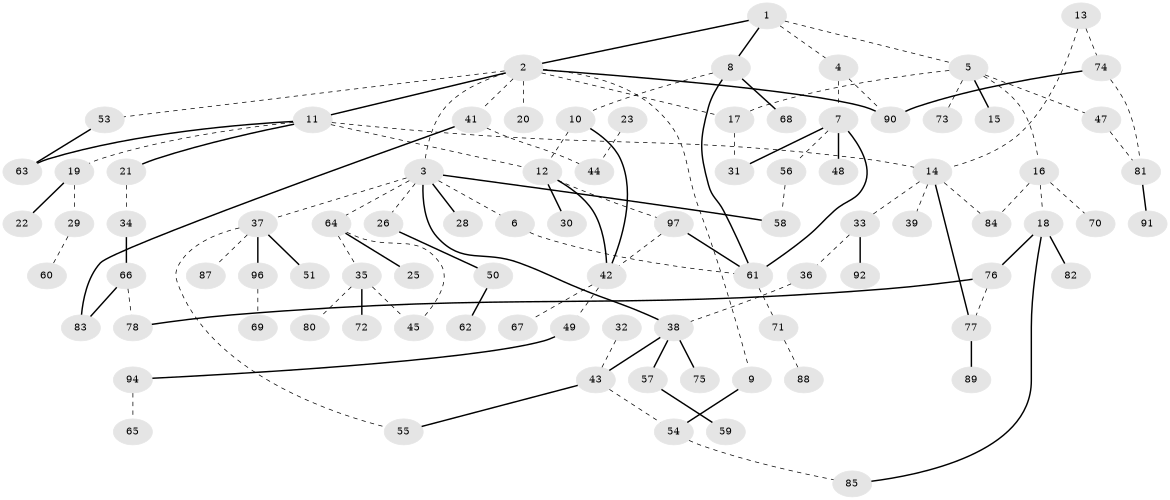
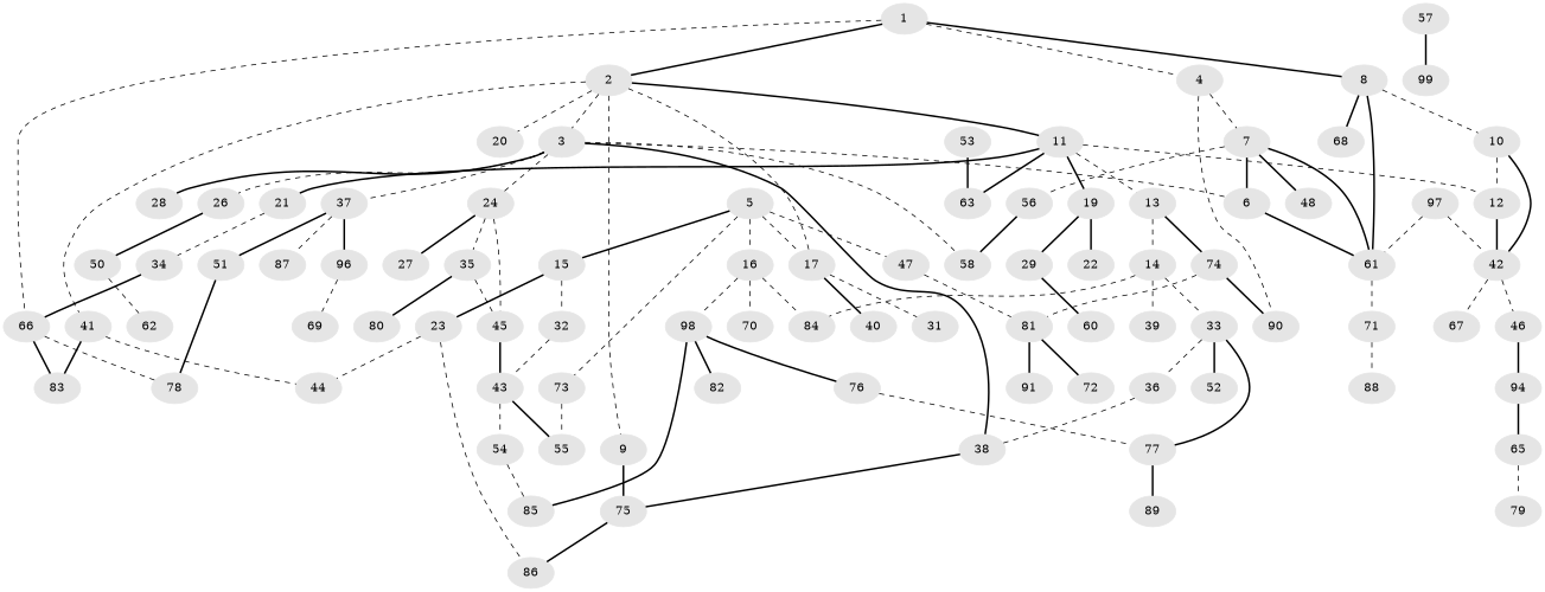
  graph {
    node [color=gray90 style=filled]
    edge [style=dashed]
    1
    2
    4
    5
    8
    3
    9
    11
    17
    20
    41
    53
    90
    7
    15
    16
    47
    73
    61
    10
    68
    6
-   24 [label=64]
+   24
    26
    28
    37
    38
    58
    54
    12
    13
    19
    21
    63
    31
+   40
    44
    83
-   25
+   25 [label=27]
    35
    45
    50
    n43 [label=96]
    51
    55
    87
    43
    57
    75
    48
    56
    23
    32
    84
-   18
+   18 [label=98]
    70
    81
    71
    42
    85
    n61 [label=97]
-   30
-   49
+   49 [label=46]
    67
    14
    74
    22
    29
    34
    33
    39
    36
-   52 [label=92]
+   52
    77
+   86
    76
    82
    78
    60
    66
    72
    80
    62
    89
    69
-   59
+   59 [label=99]
    n87 [label=94]
    91
    65
    88
+   79
    1 -- 2 [style=bold]
    1 -- 4
-   1 -- 5
+   1 -- 66
    1 -- 8 [style=bold]
    2 -- 3
    2 -- 9
    2 -- 11 [style=bold]
    2 -- 17
    2 -- 20
    2 -- 41
-   2 -- 53
-   2 -- 90 [style=bold]
    4 -- 90
    4 -- 7
    5 -- 17
    5 -- 15 [style=bold]
    5 -- 16
    5 -- 47
    5 -- 73
    8 -- 61 [style=bold]
    8 -- 10
    8 -- 68 [style=bold]
    3 -- 6
    3 -- 24
    3 -- 26
    3 -- 28 [style=bold]
    3 -- 37
    3 -- 38 [style=bold]
-   3 -- 58 [style=bold]
-   9 -- 54 [style=bold]
+   3 -- 58
+   9 -- 75 [style=bold]
    11 -- 12
-   11 -- 14
-   11 -- 19
+   11 -- 13
+   11 -- 19 [style=bold]
    11 -- 21 [style=bold]
    11 -- 63 [style=bold]
    17 -- 31
+   17 -- 40 [style=bold]
    41 -- 44
    41 -- 83 [style=bold]
    53 -- 63 [style=bold]
    7 -- 61 [style=bold]
-   7 -- 31 [style=bold]
+   7 -- 6 [style=bold]
    7 -- 48 [style=bold]
    7 -- 56
+   15 -- 23 [style=bold]
+   15 -- 32
    16 -- 84
    16 -- 18
    16 -- 70
    47 -- 81
    61 -- 71
    10 -- 12
    10 -- 42 [style=bold]
-   6 -- 61
+   6 -- 61 [style=bold]
    24 -- 25 [style=bold]
    24 -- 35
    24 -- 45
    26 -- 50 [style=bold]
    37 -- n43 [style=bold]
    37 -- 51 [style=bold]
-   37 -- 55
+   73 -- 55
    37 -- 87
-   38 -- 43 [style=bold]
-   38 -- 57 [style=bold]
+   45 -- 43 [style=bold]
    38 -- 75 [style=bold]
    54 -- 85
    12 -- 42 [style=bold]
-   12 -- n61
-   12 -- 30 [style=bold]
    13 -- 14
-   13 -- 74
+   13 -- 74 [style=bold]
    19 -- 22 [style=bold]
-   19 -- 29
+   19 -- 29 [style=bold]
    21 -- 34
    35 -- 45
-   35 -- 72 [style=bold]
-   35 -- 80
-   50 -- 62 [style=bold]
+   81 -- 72 [style=bold]
+   35 -- 80 [style=bold]
+   50 -- 62
    n43 -- 69
    43 -- 54
    43 -- 55 [style=bold]
    57 -- 59 [style=bold]
-   56 -- 58
+   75 -- 86 [style=bold]
+   56 -- 58 [style=bold]
    23 -- 44
+   23 -- 86
    32 -- 43
    18 -- 85 [style=bold]
    18 -- 76 [style=bold]
    18 -- 82 [style=bold]
    81 -- 91 [style=bold]
    71 -- 88
    42 -- 49
    42 -- 67
-   n61 -- 61 [style=bold]
+   n61 -- 61
    n61 -- 42
    49 -- n87 [style=bold]
    14 -- 84
    14 -- 33
    14 -- 39
    74 -- 90 [style=bold]
    74 -- 81
-   29 -- 60
+   29 -- 60 [style=bold]
    34 -- 66 [style=bold]
    33 -- 36
    33 -- 52 [style=bold]
-   14 -- 77 [style=bold]
+   33 -- 77 [style=bold]
    36 -- 38
    77 -- 89 [style=bold]
    76 -- 77
-   76 -- 78 [style=bold]
+   51 -- 78 [style=bold]
    66 -- 83 [style=bold]
    66 -- 78
-   n87 -- 65
+   n87 -- 65 [style=bold]
+   65 -- 79
  }
